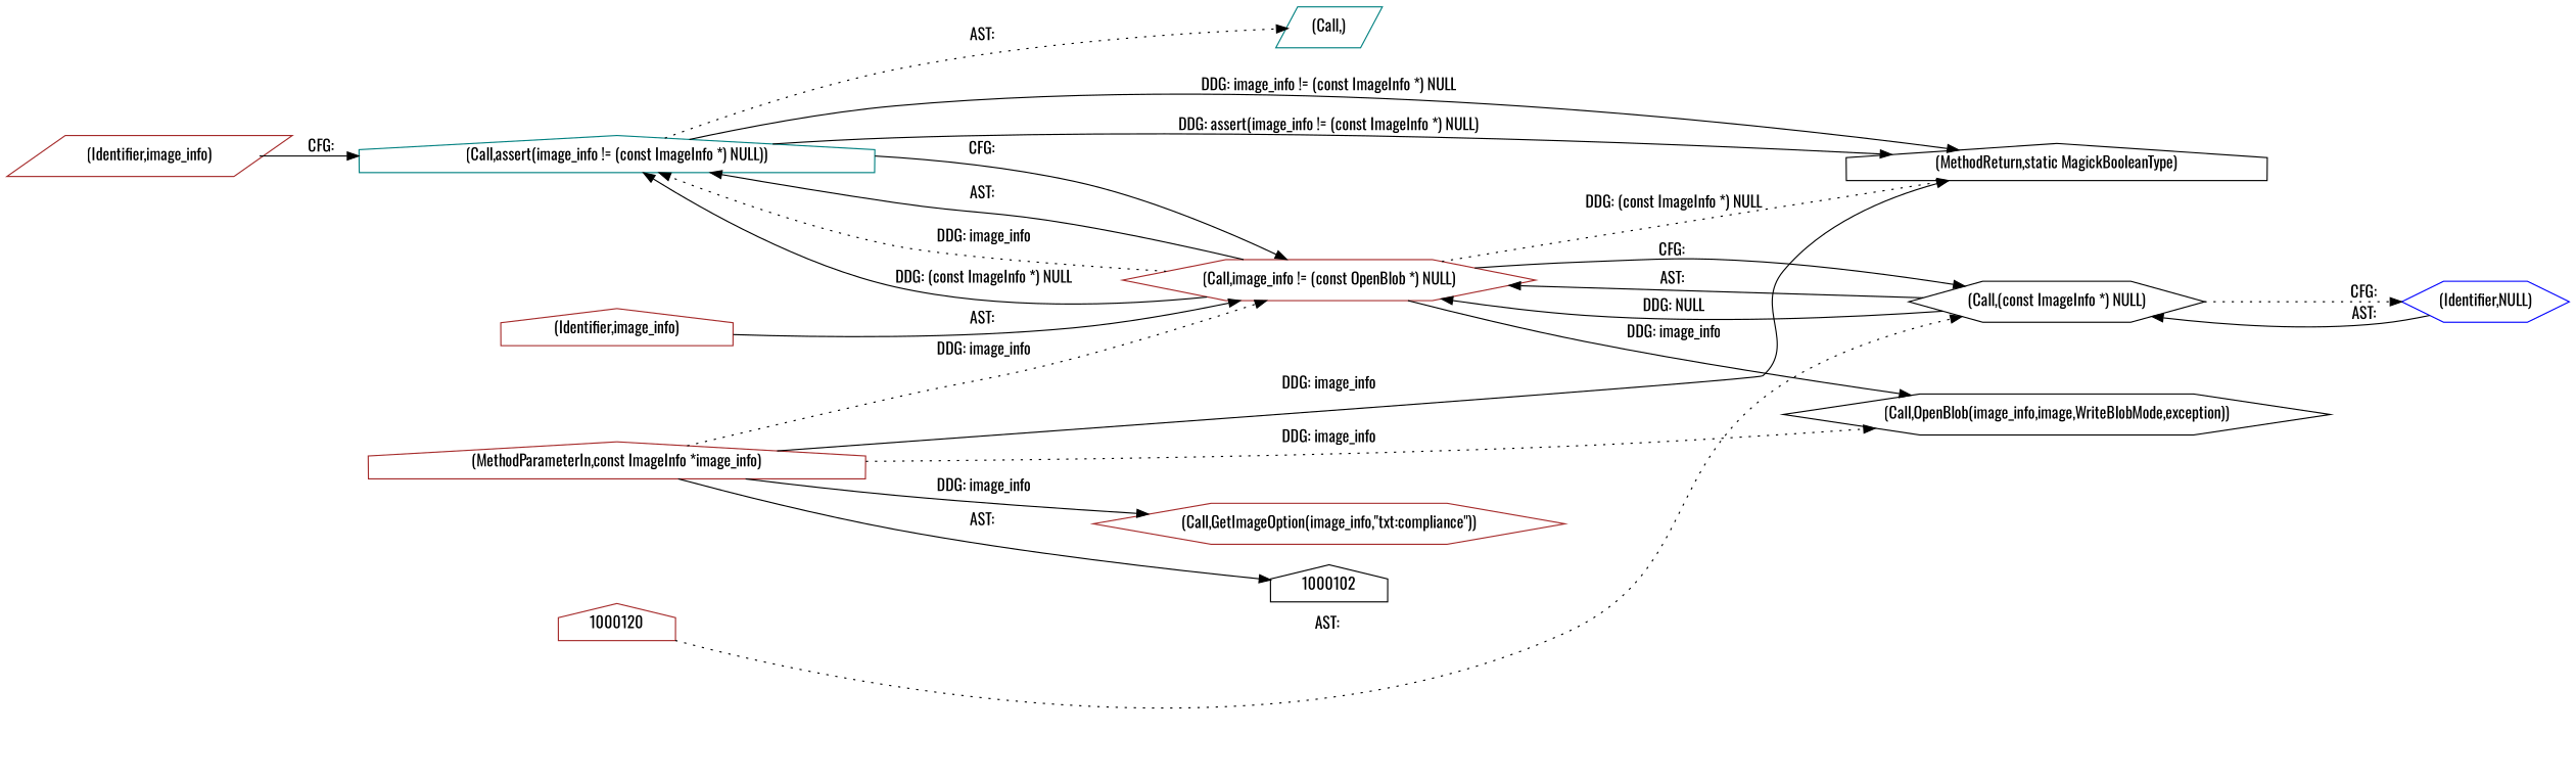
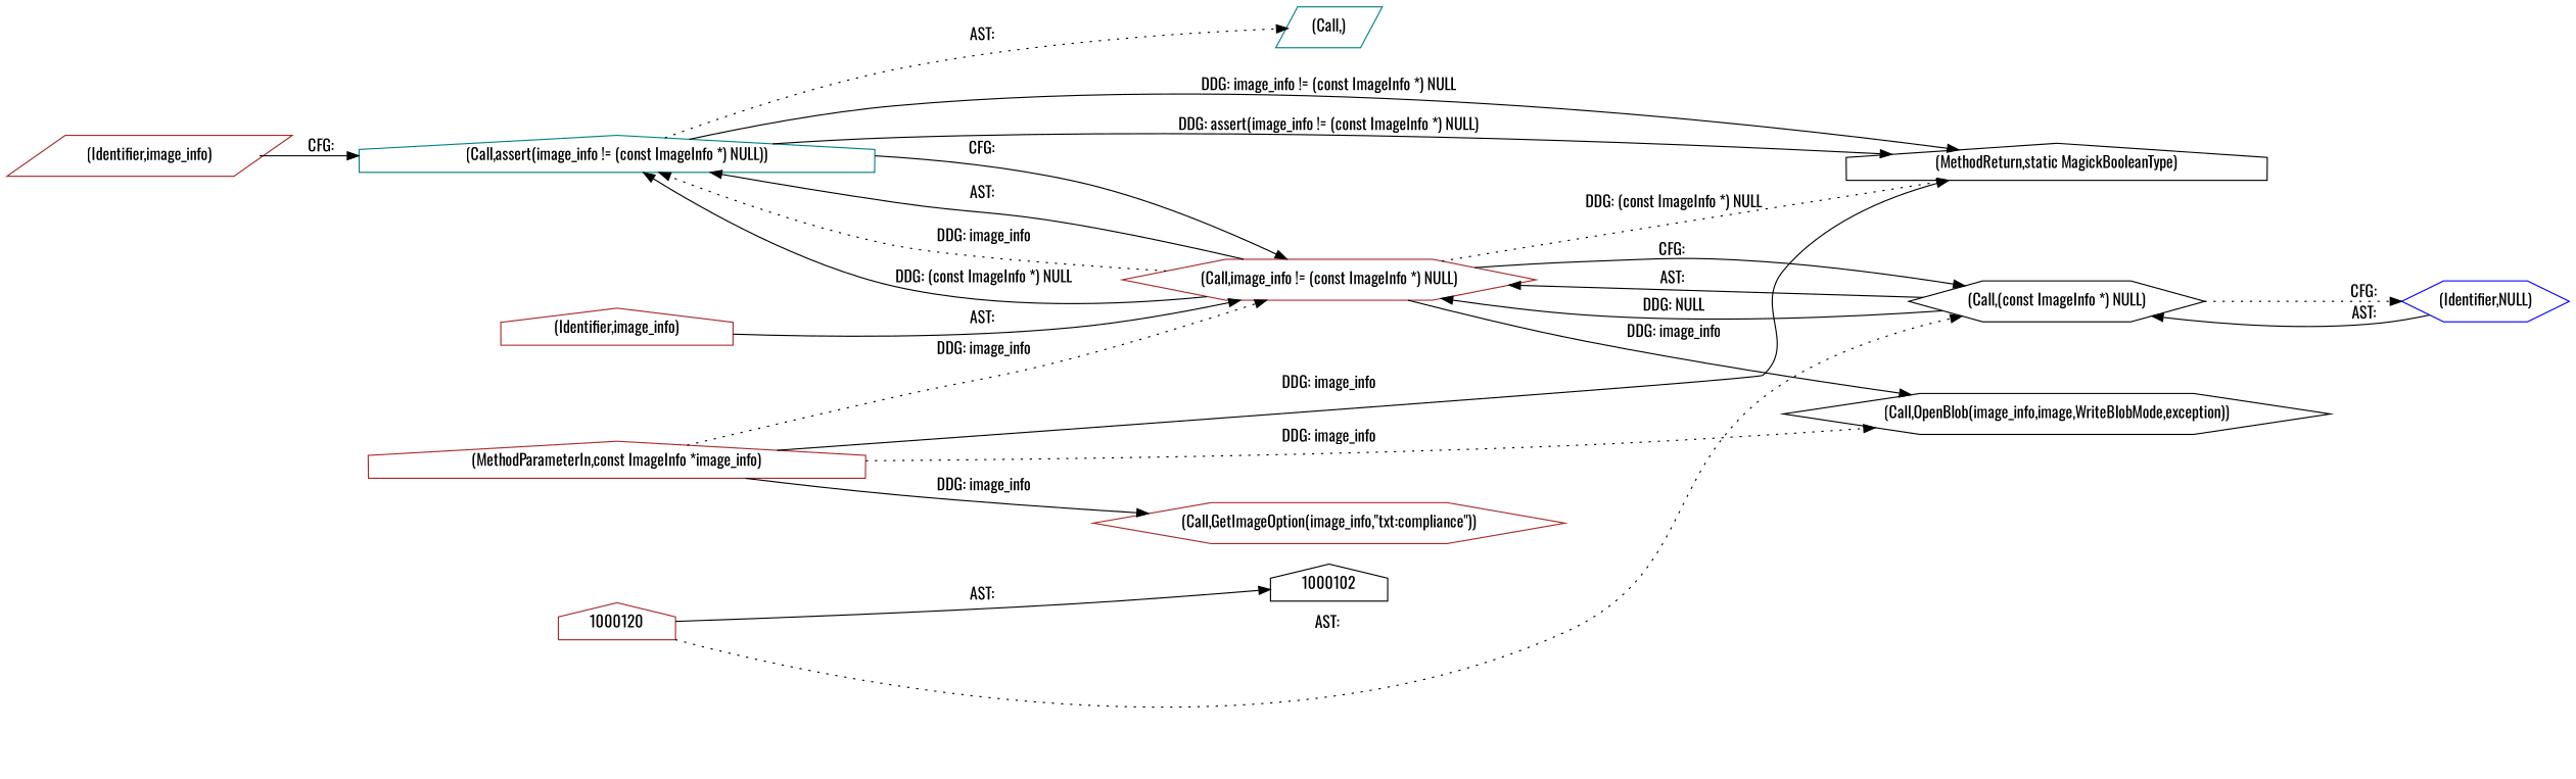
  digraph {
    fontname=Oswald
    rankdir=LR
    node [color=brown fontname=Oswald shape=house]
    edge [fontname=Oswald style=solid]
    n1 [color=teal label="(Call,assert(image_info != (const ImageInfo *) NULL))"]
-   n2 [label="(Call,image_info != (const OpenBlob *) NULL)" shape=hexagon]
+   n2 [label="(Call,image_info != (const ImageInfo *) NULL)" shape=hexagon]
    n3 [color=teal label="(Call,)" shape=parallelogram]
    n4 [color=black label="(MethodReturn,static MagickBooleanType)"]
    n5 [color=black label="(Call,(const ImageInfo *) NULL)" shape=hexagon]
    n6 [color=black label="(Call,OpenBlob(image_info,image,WriteBlobMode,exception))" shape=hexagon]
    n7 [color=blue label="(Identifier,NULL)" shape=hexagon]
    n8 [label="(MethodParameterIn,const ImageInfo *image_info)"]
    n9 [label="(Call,GetImageOption(image_info,\"txt:compliance\"))" shape=hexagon]
    1000102 [color=black]
    n11 [label="(Identifier,image_info)"]
    n12 [label="(Identifier,image_info)" shape=parallelogram]
    1000120
    n1 -> n2 [label="CFG: "]
    n1 -> n3 [label="AST: " style=dotted]
    n1 -> n4 [label="DDG: image_info != (const ImageInfo *) NULL"]
    n1 -> n4 [label="DDG: assert(image_info != (const ImageInfo *) NULL)"]
    n2 -> n1 [label="AST: "]
    n2 -> n1 [label="DDG: image_info" style=dotted]
    n2 -> n1 [label="DDG: (const ImageInfo *) NULL"]
    n2 -> n4 [label="DDG: (const ImageInfo *) NULL" style=dotted]
    n2 -> n5 [label="CFG: "]
    n2 -> n6 [label="DDG: image_info"]
    n5 -> n2 [label="AST: "]
    n5 -> n2 [label="DDG: NULL"]
    n5 -> n7 [label="CFG: " style=dotted]
    n7 -> n5 [label="AST: "]
    n8 -> n2 [label="DDG: image_info" style=dotted]
    n8 -> n4 [label="DDG: image_info"]
    n8 -> n6 [label="DDG: image_info" style=dotted]
    n8 -> n9 [label="DDG: image_info"]
-   n8 -> 1000102 [label="AST: "]
+   1000120 -> 1000102 [label="AST: "]
    n11 -> n2 [label="AST: "]
    n12 -> n1 [label="CFG: "]
    1000120 -> n5 [label="AST: " style=dotted]
  }
